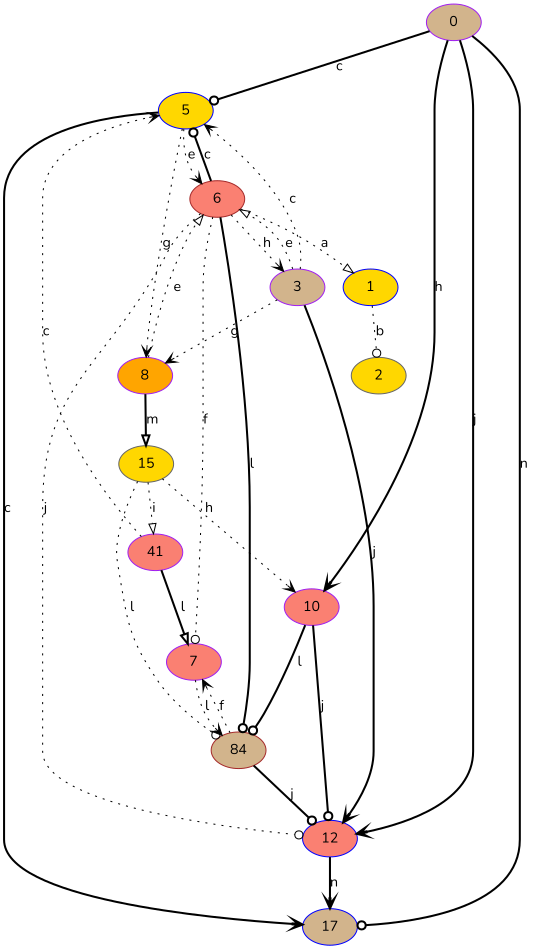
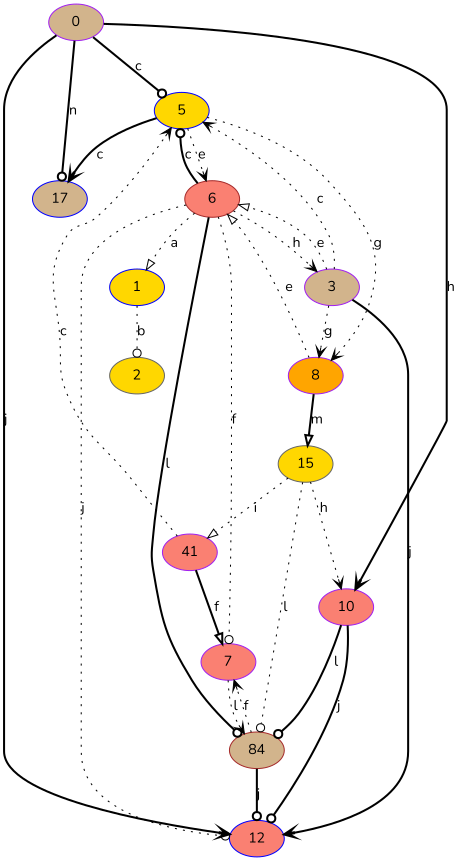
  strict digraph {
    fontname=Nunito
    node [color=purple fillcolor=salmon fontname=Nunito style=filled]
    edge [arrowhead=vee fontname=Nunito style=dotted]
    0 [fillcolor=tan]
    5 [color=blue fillcolor=gold]
    10
    12 [color=blue]
    17 [color=blue fillcolor=tan]
    6 [color=brown]
    8 [fillcolor=orange]
    n8 [color=brown fillcolor=tan label=84]
    1 [color=blue fillcolor=gold]
    2 [color=gray40 fillcolor=gold]
    3 [fillcolor=tan]
    7
    15 [color=gray40 fillcolor=gold]
    n14 [label=41]
    0 -> 5 [arrowhead=odot label=c style=bold]
    0 -> 10 [label=h style=bold]
    0 -> 12 [label=j style=bold]
    0 -> 17 [arrowhead=odot label=n style=bold]
    5 -> 17 [label=c style=bold]
    5 -> 6 [label=e]
    5 -> 8 [label=g]
    10 -> 12 [arrowhead=odot label=j style=bold]
    10 -> n8 [arrowhead=odot label=l style=bold]
-   12 -> 17 [label=n style=bold]
    6 -> 5 [arrowhead=odot label=c style=bold]
    6 -> 12 [arrowhead=odot label=j]
    6 -> n8 [arrowhead=odot label=l style=bold]
    6 -> 1 [arrowhead=onormal label=a]
    6 -> 3 [label=h]
    6 -> 7 [arrowhead=odot label=f]
    8 -> 6 [arrowhead=onormal label=e]
    8 -> 15 [arrowhead=onormal label=m style=bold]
    n8 -> 12 [arrowhead=odot label=j style=bold]
    n8 -> 7 [label=f]
    1 -> 2 [arrowhead=odot label=b]
    3 -> 5 [label=c]
    3 -> 12 [label=j style=bold]
    3 -> 6 [arrowhead=onormal label=e]
    3 -> 8 [label=g]
    7 -> n8 [label=l]
    15 -> 10 [label=h]
    15 -> n8 [arrowhead=odot label=l]
    15 -> n14 [arrowhead=onormal label=i]
    n14 -> 5 [label=c]
-   n14 -> 7 [arrowhead=onormal label=l style=bold]
+   n14 -> 7 [arrowhead=onormal label=f style=bold]
  }
